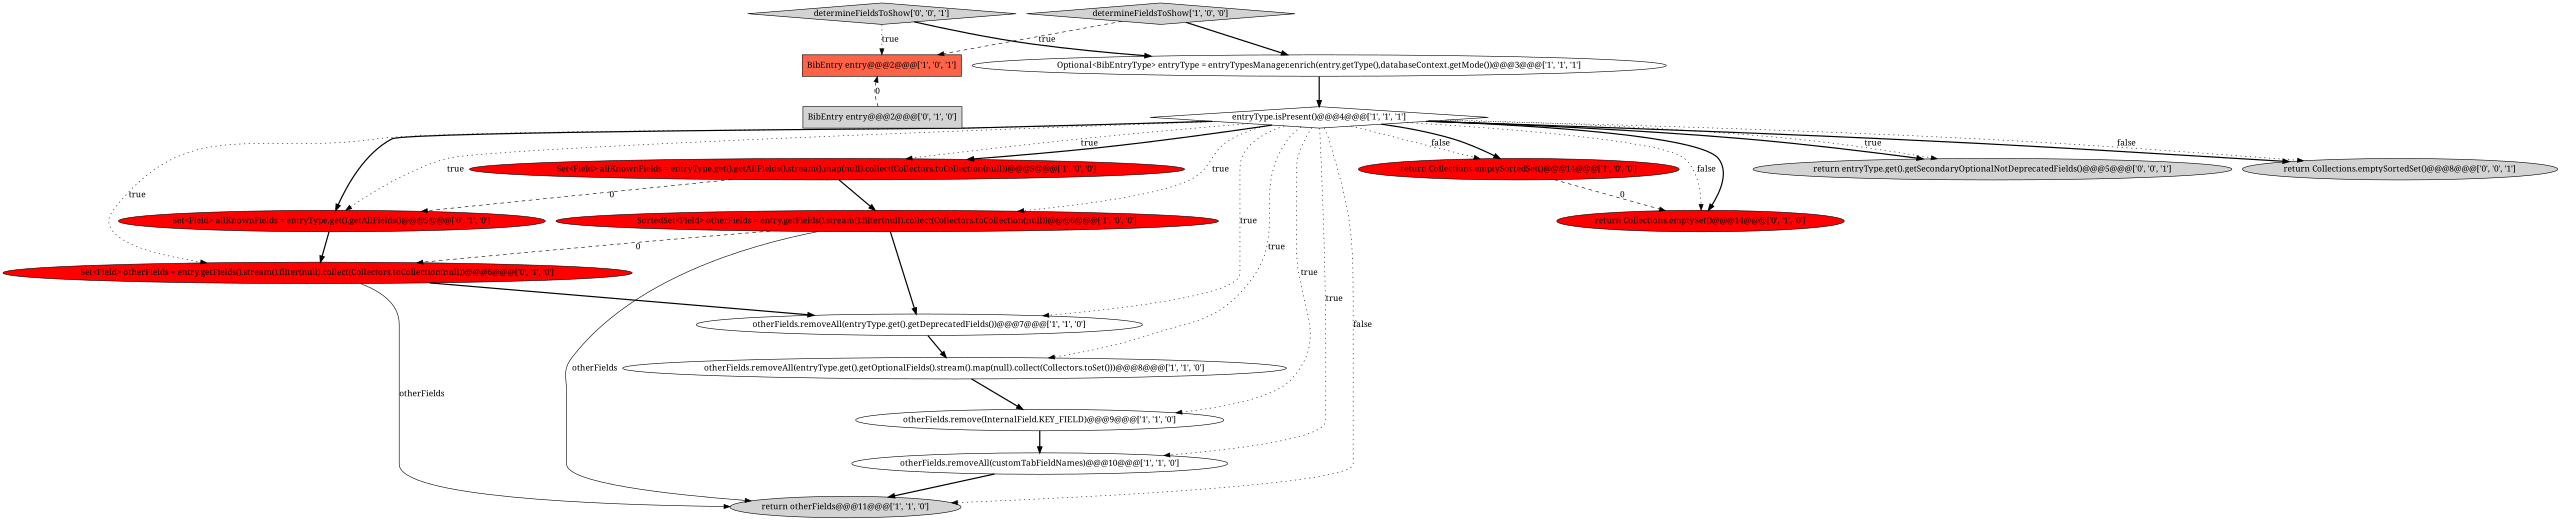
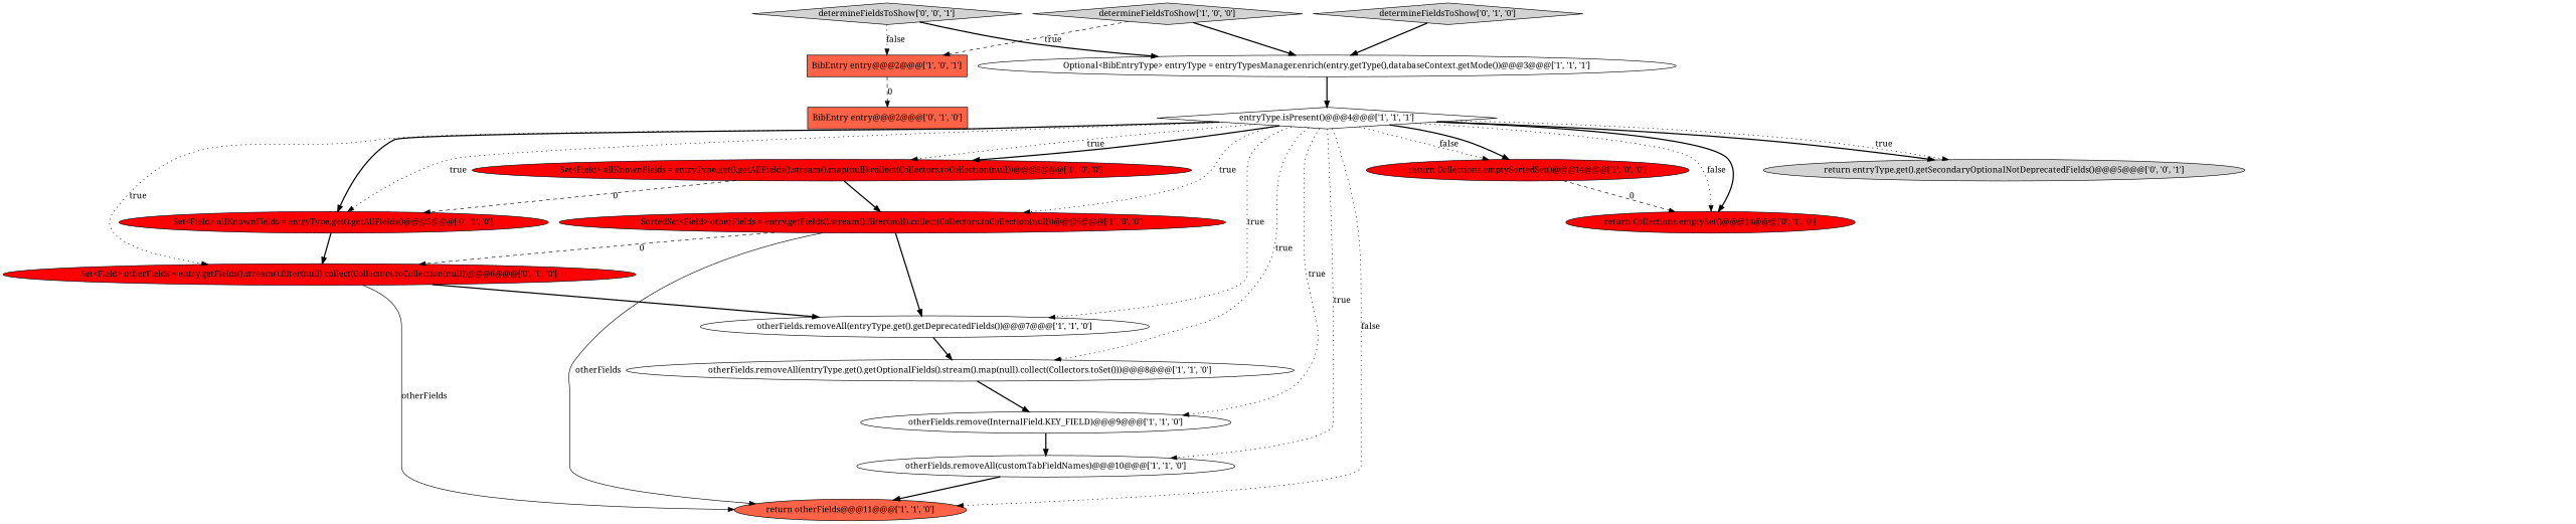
  digraph {
    fontname="Noto Serif"
    node [fillcolor=red fontname="Noto Serif" shape=ellipse style=filled]
    edge [fontname="Noto Serif" style=bold]
    n1 [label="Set<Field> otherFields = entry.getFields().stream().filter(null).collect(Collectors.toCollection(null))@@@6@@@['0', '1', '0']"]
-   n2 [fillcolor=lightgray label="return otherFields@@@11@@@['1', '1', '0']"]
+   n2 [fillcolor=tomato label="return otherFields@@@11@@@['1', '1', '0']"]
    n3 [fillcolor=white label="otherFields.removeAll(entryType.get().getDeprecatedFields())@@@7@@@['1', '1', '0']"]
    n4 [fillcolor=white label="otherFields.removeAll(entryType.get().getOptionalFields().stream().map(null).collect(Collectors.toSet()))@@@8@@@['1', '1', '0']"]
    n5 [fillcolor=white label="otherFields.remove(InternalField.KEY_FIELD)@@@9@@@['1', '1', '0']"]
    n6 [fillcolor=white label="otherFields.removeAll(customTabFieldNames)@@@10@@@['1', '1', '0']"]
    n7 [label="return Collections.emptySortedSet()@@@14@@@['1', '0', '0']"]
    n8 [label="return Collections.emptySet()@@@14@@@['0', '1', '0']"]
    n9 [fillcolor=lightgray label="return entryType.get().getSecondaryOptionalNotDeprecatedFields()@@@5@@@['0', '0', '1']"]
    n10 [fillcolor=lightgray label="determineFieldsToShow['0', '0', '1']" shape=diamond]
    n11 [fillcolor=white label="Optional<BibEntryType> entryType = entryTypesManager.enrich(entry.getType(),databaseContext.getMode())@@@3@@@['1', '1', '1']"]
    n12 [fillcolor=tomato label="BibEntry entry@@@2@@@['1', '0', '1']" shape=box]
    n13 [fillcolor=white label="entryType.isPresent()@@@4@@@['1', '1', '1']" shape=diamond]
-   n14 [fillcolor=lightgray label="BibEntry entry@@@2@@@['0', '1', '0']" shape=box]
+   n14 [fillcolor=tomato label="BibEntry entry@@@2@@@['0', '1', '0']" shape=box]
    n15 [fillcolor=lightgray label="determineFieldsToShow['1', '0', '0']" shape=diamond]
    n16 [label="Set<Field> allKnownFields = entryType.get().getAllFields().stream().map(null).collect(Collectors.toCollection(null))@@@5@@@['1', '0', '0']"]
    n17 [label="Set<Field> allKnownFields = entryType.get().getAllFields()@@@5@@@['0', '1', '0']"]
    n18 [label="SortedSet<Field> otherFields = entry.getFields().stream().filter(null).collect(Collectors.toCollection(null))@@@6@@@['1', '0', '0']"]
-   n19 [fillcolor=lightgray label="return Collections.emptySortedSet()@@@8@@@['0', '0', '1']"]
+   n20 [fillcolor=lightgray label="determineFieldsToShow['0', '1', '0']" shape=diamond]
    n1 -> n2 [label=otherFields style=solid]
    n1 -> n3
    n3 -> n4
    n4 -> n5
    n5 -> n6
    n6 -> n2
    n7 -> n8 [label=0 style=dashed]
    n10 -> n11
-   n10 -> n12 [label=true style=dotted]
+   n10 -> n12 [label=false style=dotted]
    n11 -> n13
-   n14 -> n12 [label=0 style=dashed]
+   n12 -> n14 [label=0 style=dashed]
    n13 -> n1 [label=true style=dotted]
    n13 -> n2 [label=false style=dotted]
    n13 -> n3 [label=true style=dotted]
    n13 -> n4 [label=true style=dotted]
    n13 -> n5 [label=true style=dotted]
    n13 -> n6 [label=true style=dotted]
    n13 -> n7 [label=false style=dotted]
    n13 -> n7
    n13 -> n8 [label=false style=dotted]
    n13 -> n8
    n13 -> n9
    n13 -> n9 [label=true style=dotted]
    n13 -> n16 [label=true style=dotted]
    n13 -> n16
    n13 -> n17
    n13 -> n17 [label=true style=dotted]
    n13 -> n18 [label=true style=dotted]
-   n13 -> n19
-   n13 -> n19 [label=false style=dotted]
    n15 -> n11
    n15 -> n12 [label=true style=dashed]
    n16 -> n17 [label=0 style=dashed]
    n16 -> n18
    n17 -> n1
    n18 -> n1 [label=0 style=dashed]
    n18 -> n2 [label=otherFields style=solid]
    n18 -> n3
+   n20 -> n11
  }
